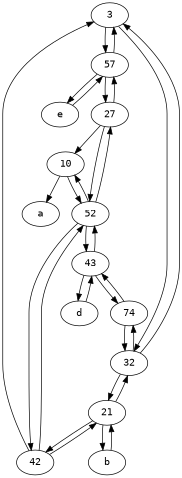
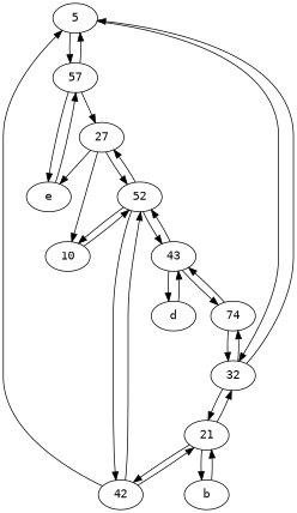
  digraph {
    fontname="DejaVu Sans Mono"
    node [fontname="DejaVu Sans Mono"]
    edge [fontname="DejaVu Sans Mono"]
-   5 [label=3]
+   5
    57
    32
    27
    e
    42
    52
    21
    n9 [label=74]
    10
-   a
    43
    b
    d
    5 -> 57
    5 -> 32
    57 -> 5
    57 -> 27
    57 -> e
    32 -> 5
    32 -> 21
    32 -> n9
-   27 -> 57
+   27 -> e
    27 -> 52
    27 -> 10
    e -> 57
    42 -> 5
    42 -> 52
    42 -> 21
    52 -> 27
    52 -> 42
    52 -> 10
    52 -> 43
    21 -> 32
    21 -> 42
    21 -> b
    n9 -> 32
    n9 -> 43
    10 -> 52
-   10 -> a
    43 -> 52
    43 -> n9
    43 -> d
    b -> 21
    d -> 43
  }
